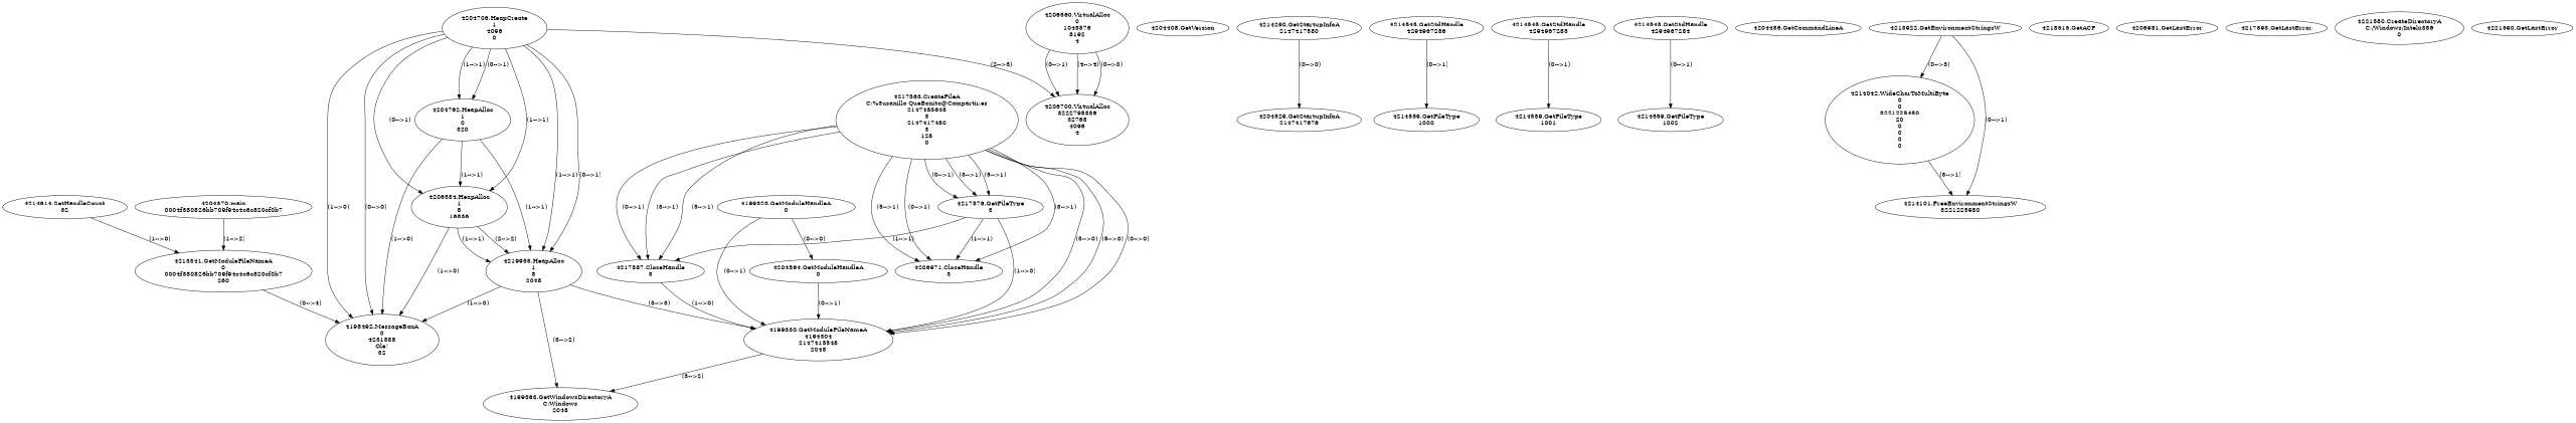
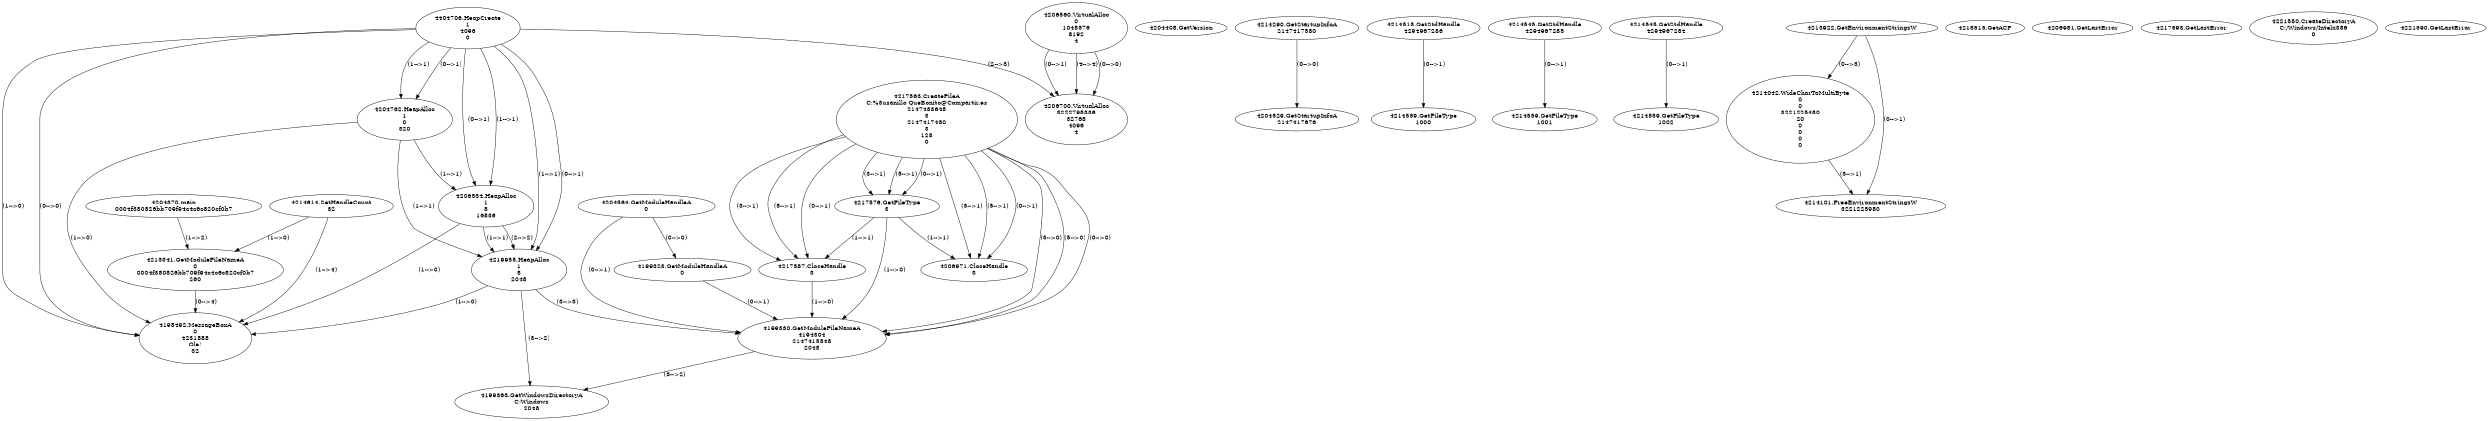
  digraph {
    n1 [label="4204370.main\n0004f380826bb709f94c4c6c820cf0b7"]
    n2 [label="4213341.GetModuleFileNameA\n0\n0004f380826bb709f94c4c6c820cf0b7\n260"]
    n3 [label="4198492.MessageBoxA\n0\n4231888\nOle!\n32"]
    n4 [label="4204408.GetVersion\n"]
-   n5 [label="4204706.HeapCreate\n1\n4096\n0"]
+   n5 [label="4404706.HeapCreate\n1\n4096\n0"]
    n6 [label="4204762.HeapAlloc\n1\n0\n320"]
    n7 [label="4206534.HeapAlloc\n1\n8\n16836"]
    n8 [label="4206700.VirtualAlloc\n3222798336\n32768\n4096\n4"]
    n9 [label="4219955.HeapAlloc\n1\n8\n2048"]
    n10 [label="4199330.GetModuleFileNameA\n4194304\n2147415548\n2048"]
    n11 [label="4199363.GetWindowsDirectoryA\nC:\Windows\n2048"]
    n12 [label="4206560.VirtualAlloc\n0\n1048576\n8192\n4"]
    n13 [label="4214290.GetStartupInfoA\n2147417580"]
    n14 [label="4204529.GetStartupInfoA\n2147417676"]
-   n15 [label="4214545.GetStdHandle\n4294967286"]
+   n15 [label="4214515.GetStdHandle\n4294967286"]
    n16 [label="4214559.GetFileType\n1000"]
    n17 [label="4214545.GetStdHandle\n4294967285"]
    n18 [label="4214559.GetFileType\n1001"]
    n19 [label="4214545.GetStdHandle\n4294967284"]
    n20 [label="4214559.GetFileType\n1002"]
    n21 [label="4214614.SetHandleCount\n32"]
-   n22 [label="4204486.GetCommandLineA\n"]
    n23 [label="4213922.GetEnvironmentStringsW\n"]
    n24 [label="4214042.WideCharToMultiByte\n0\n0\n3221225480\n20\n0\n0\n0\n0"]
    n25 [label="4214101.FreeEnvironmentStringsW\n3221225980"]
    n26 [label="4218515.GetACP\n"]
    n27 [label="4204564.GetModuleHandleA\n0"]
    n28 [label="4199323.GetModuleHandleA\n0"]
    n29 [label="4217563.CreateFileA\nC:\Gusanillo QueBonito@Compartir.es\n2147483648\n3\n2147417480\n3\n128\n0"]
    n30 [label="4217576.GetFileType\n3"]
    n31 [label="4206971.CloseHandle\n3"]
    n32 [label="4217587.CloseHandle\n3"]
    n33 [label="4206981.GetLastError\n"]
    n34 [label="4217593.GetLastError\n"]
    n35 [label="4221580.CreateDirectoryA\nC:/Windows/Intelx386\n0"]
    n36 [label="4221590.GetLastError\n"]
    n1 -> n2 [label="(1-->2)"]
    n2 -> n3 [label="(0-->4)"]
    n5 -> n3 [label="(1-->0)"]
    n5 -> n3 [label="(0-->0)"]
    n5 -> n6 [label="(1-->1)"]
    n5 -> n6 [label="(0-->1)"]
    n5 -> n7 [label="(1-->1)"]
    n5 -> n7 [label="(0-->1)"]
    n5 -> n8 [label="(2-->3)"]
    n5 -> n9 [label="(1-->1)"]
    n5 -> n9 [label="(0-->1)"]
    n6 -> n3 [label="(1-->0)"]
    n6 -> n7 [label="(1-->1)"]
    n6 -> n9 [label="(1-->1)"]
    n7 -> n3 [label="(1-->0)"]
    n7 -> n9 [label="(1-->1)"]
    n7 -> n9 [label="(2-->2)"]
    n9 -> n3 [label="(1-->0)"]
    n9 -> n10 [label="(3-->3)"]
    n9 -> n11 [label="(3-->2)"]
    n10 -> n11 [label="(3-->2)"]
    n12 -> n8 [label="(0-->1)"]
    n12 -> n8 [label="(4-->4)"]
    n12 -> n8 [label="(0-->0)"]
    n13 -> n14 [label="(0-->0)"]
    n15 -> n16 [label="(0-->1)"]
    n17 -> n18 [label="(0-->1)"]
    n19 -> n20 [label="(0-->1)"]
    n21 -> n2 [label="(1-->0)"]
+   n21 -> n3 [label="(1-->4)"]
    n23 -> n24 [label="(0-->3)"]
    n23 -> n25 [label="(0-->1)"]
    n24 -> n25 [label="(3-->1)"]
    n27 -> n10 [label="(0-->1)"]
-   n28 -> n27 [label="(0-->0)"]
+   n27 -> n28 [label="(0-->0)"]
    n28 -> n10 [label="(0-->1)"]
    n29 -> n10 [label="(3-->0)"]
    n29 -> n10 [label="(5-->0)"]
    n29 -> n10 [label="(0-->0)"]
    n29 -> n30 [label="(3-->1)"]
    n29 -> n30 [label="(5-->1)"]
    n29 -> n30 [label="(0-->1)"]
    n29 -> n31 [label="(3-->1)"]
    n29 -> n31 [label="(5-->1)"]
    n29 -> n31 [label="(0-->1)"]
    n29 -> n32 [label="(3-->1)"]
    n29 -> n32 [label="(5-->1)"]
    n29 -> n32 [label="(0-->1)"]
    n30 -> n10 [label="(1-->0)"]
    n30 -> n31 [label="(1-->1)"]
    n30 -> n32 [label="(1-->1)"]
    n32 -> n10 [label="(1-->0)"]
  }
